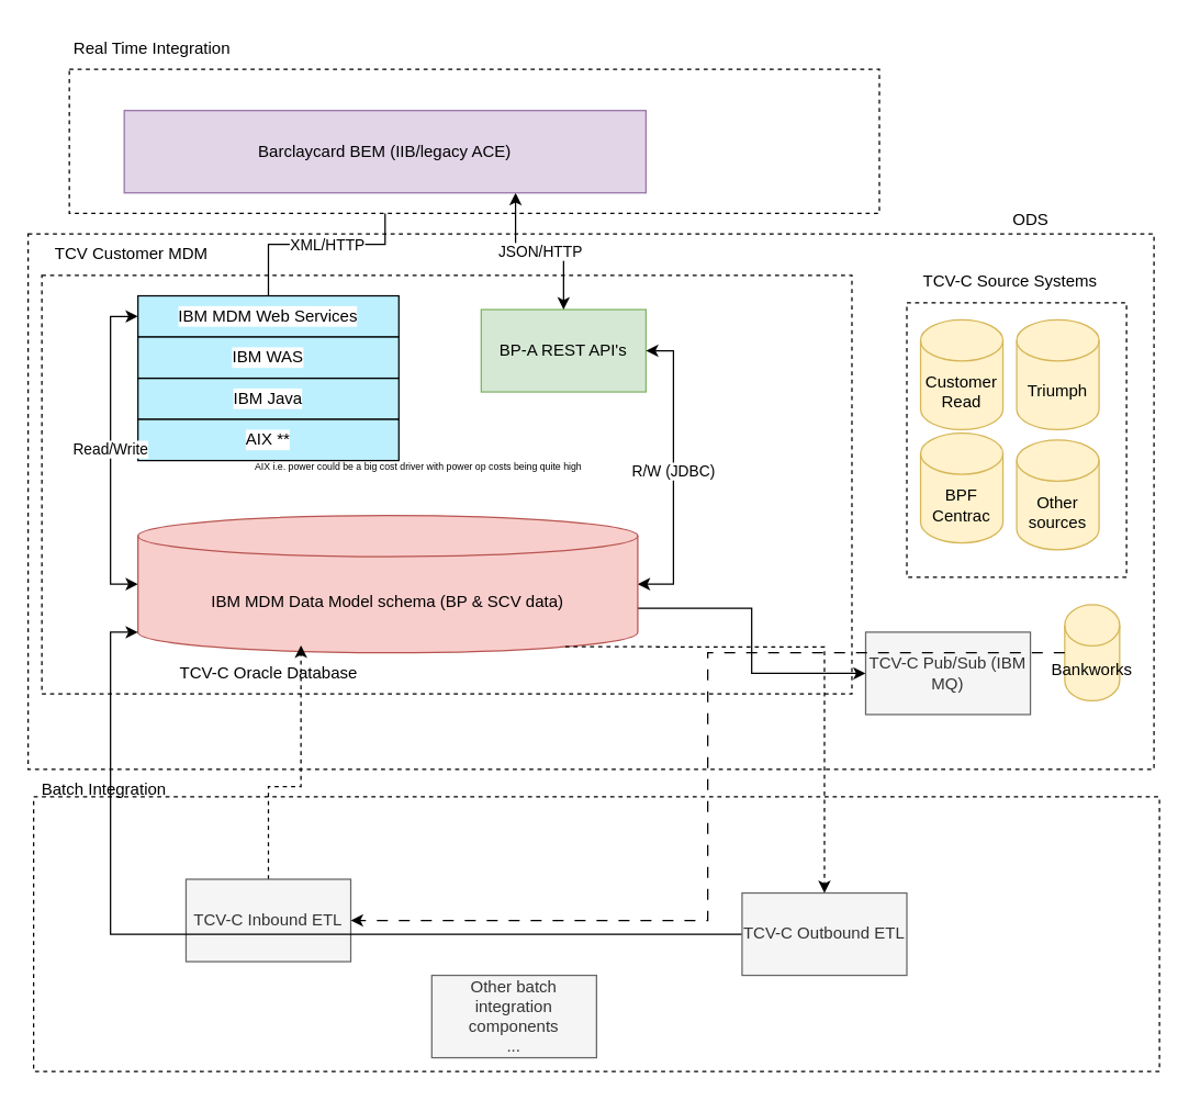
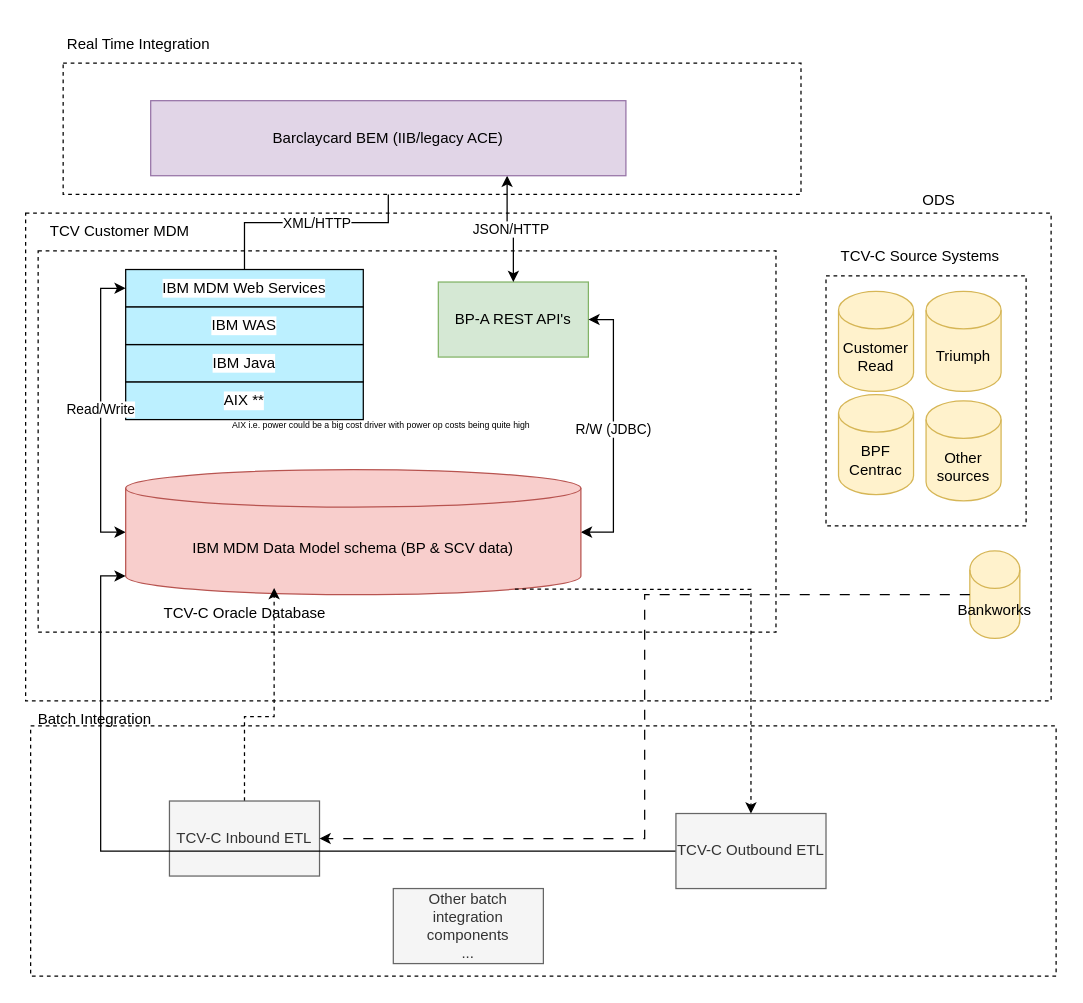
  <mxCell id="0" />
  <mxCell id="1" parent="0" />
  <mxCell id="2" value="" style="rounded=0;whiteSpace=wrap;html=1;dashed=1;" vertex="1" parent="1"><mxGeometry y="170" width="820" height="390" as="geometry" x="20" /></mxCell>
  <mxCell id="3" value="" style="rounded=0;whiteSpace=wrap;html=1;dashed=1;" vertex="1" parent="1"><mxGeometry x="30" y="200" width="590" height="305" as="geometry" /></mxCell>
  <mxCell id="4" value="XML/HTTP" style="edgeStyle=orthogonalEdgeStyle;rounded=0;orthogonalLoop=1;jettySize=auto;html=1;exitX=0.5;exitY=0;exitDx=0;exitDy=0;" edge="1" parent="1" source="5" target="19"><mxGeometry relative="1" as="geometry" /></mxCell>
  <mxCell id="5" value="IBM MDM Web Services" style="rounded=0;whiteSpace=wrap;html=1;labelBackgroundColor=default;fillColor=#bcf0ff;" vertex="1" parent="1"><mxGeometry x="100" y="215" width="190" height="30" as="geometry" /></mxCell>
  <mxCell id="6" value="IBM Java" style="rounded=0;whiteSpace=wrap;html=1;labelBackgroundColor=default;fillColor=#bcf0ff;" vertex="1" parent="1"><mxGeometry x="100" y="275" width="190" height="30" as="geometry" /></mxCell>
  <mxCell id="7" value="IBM WAS" style="rounded=0;whiteSpace=wrap;html=1;labelBackgroundColor=default;fillColor=#bcf0ff;" vertex="1" parent="1"><mxGeometry x="100" y="245" width="190" height="30" as="geometry" /></mxCell>
  <mxCell id="8" value="AIX **" style="rounded=0;whiteSpace=wrap;html=1;labelBackgroundColor=default;fillColor=#bcf0ff;" vertex="1" parent="1"><mxGeometry x="100" y="305" width="190" height="30" as="geometry" /></mxCell>
  <mxCell id="9" value="AIX i.e. power could be a big cost driver with power op costs being quite high" style="text;html=1;align=center;verticalAlign=middle;resizable=0;points=[];autosize=1;strokeColor=none;fillColor=none;fontSize=7;" vertex="1" parent="1"><mxGeometry x="174" y="330" width="260" height="20" as="geometry" /></mxCell>
  <mxCell id="10" value="BP-A REST API's" style="whiteSpace=wrap;html=1;fillColor=#d5e8d4;strokeColor=#82b366;" vertex="1" parent="1"><mxGeometry x="350" y="225" width="120" height="60" as="geometry" /></mxCell>
  <mxCell id="11" value="Read/Write" style="edgeStyle=orthogonalEdgeStyle;rounded=0;orthogonalLoop=1;jettySize=auto;html=1;exitX=0;exitY=0.5;exitDx=0;exitDy=0;exitPerimeter=0;entryX=0;entryY=0.5;entryDx=0;entryDy=0;startArrow=classic;startFill=1;" edge="1" parent="1" source="14" target="5"><mxGeometry relative="1" as="geometry" /></mxCell>
  <mxCell id="12" value="R/W (JDBC)" style="edgeStyle=orthogonalEdgeStyle;rounded=0;orthogonalLoop=1;jettySize=auto;html=1;exitX=1;exitY=0.5;exitDx=0;exitDy=0;exitPerimeter=0;entryX=1;entryY=0.5;entryDx=0;entryDy=0;startArrow=classic;startFill=1;" edge="1" parent="1" source="14" target="10"><mxGeometry relative="1" as="geometry"><mxPoint as="offset" /></mxGeometry></mxCell>
- <mxCell id="13" style="edgeStyle=orthogonalEdgeStyle;rounded=0;orthogonalLoop=1;jettySize=auto;html=1;exitX=1;exitY=0;exitDx=0;exitDy=67.5;exitPerimeter=0;entryX=0;entryY=0.5;entryDx=0;entryDy=0;" edge="1" parent="1" source="14" target="37"><mxGeometry relative="1" as="geometry" /></mxCell>
  <mxCell id="14" value="IBM MDM Data Model schema (BP &amp;amp; SCV data)" style="shape=cylinder3;whiteSpace=wrap;html=1;boundedLbl=1;backgroundOutline=1;size=15;fillColor=#f8cecc;strokeColor=#b85450;" vertex="1" parent="1"><mxGeometry x="100" y="375" width="364" height="100" as="geometry" /></mxCell>
  <mxCell id="15" value="" style="rounded=0;whiteSpace=wrap;html=1;dashed=1;" vertex="1" parent="1"><mxGeometry x="50" y="50" width="590" height="105" as="geometry" /></mxCell>
  <mxCell id="16" value="TCV-C Oracle Database" style="text;html=1;align=center;verticalAlign=middle;resizable=0;points=[];autosize=1;strokeColor=none;fillColor=none;" vertex="1" parent="1"><mxGeometry x="120" y="475" width="150" height="30" as="geometry" /></mxCell>
  <mxCell id="17" value="TCV Customer MDM" style="text;html=1;align=center;verticalAlign=middle;resizable=0;points=[];autosize=1;strokeColor=none;fillColor=none;" vertex="1" parent="1"><mxGeometry x="30" y="170" width="130" height="30" as="geometry" /></mxCell>
  <mxCell id="18" value="JSON/HTTP" style="edgeStyle=orthogonalEdgeStyle;rounded=0;orthogonalLoop=1;jettySize=auto;html=1;exitX=0.75;exitY=1;exitDx=0;exitDy=0;startArrow=classic;startFill=1;" edge="1" parent="1" source="19" target="10"><mxGeometry relative="1" as="geometry" /></mxCell>
- <mxCell id="19" value="Barclaycard BEM (IIB/legacy ACE)" style="whiteSpace=wrap;html=1;fillColor=#e1d5e7;strokeColor=#9673a6;" vertex="1" parent="1"><mxGeometry x="90" y="80" width="380" height="60" as="geometry" /></mxCell>
+ <mxCell id="19" value="Barclaycard BEM (IIB/legacy ACE)" style="whiteSpace=wrap;html=1;fillColor=#e1d5e7;strokeColor=#9673a6;" vertex="1" parent="1"><mxGeometry x="120" y="80" width="380" height="60" as="geometry" /></mxCell>
  <mxCell id="20" value="Real Time Integration" style="text;html=1;align=center;verticalAlign=middle;resizable=0;points=[];autosize=1;strokeColor=none;fillColor=none;" vertex="1" parent="1"><mxGeometry x="40" y="20" width="140" height="30" as="geometry" /></mxCell>
  <mxCell id="21" value="ODS" style="text;html=1;align=center;verticalAlign=middle;resizable=0;points=[];autosize=1;strokeColor=none;fillColor=none;" vertex="1" parent="1"><mxGeometry x="725" y="145" width="50" height="30" as="geometry" /></mxCell>
  <mxCell id="22" value="" style="rounded=0;whiteSpace=wrap;html=1;dashed=1;" vertex="1" parent="1"><mxGeometry x="660" y="220" width="160" height="200" as="geometry" /></mxCell>
  <mxCell id="23" value="Triumph" style="shape=cylinder3;whiteSpace=wrap;html=1;boundedLbl=1;backgroundOutline=1;size=15;fillColor=#fff2cc;strokeColor=#d6b656;" vertex="1" parent="1"><mxGeometry x="740" y="232.5" width="60" height="80" as="geometry" /></mxCell>
  <mxCell id="24" value="BPF Centrac" style="shape=cylinder3;whiteSpace=wrap;html=1;boundedLbl=1;backgroundOutline=1;size=15;fillColor=#fff2cc;strokeColor=#d6b656;" vertex="1" parent="1"><mxGeometry x="670" y="315" width="60" height="80" as="geometry" /></mxCell>
  <mxCell id="25" value="Other sources" style="shape=cylinder3;whiteSpace=wrap;html=1;boundedLbl=1;backgroundOutline=1;size=15;fillColor=#fff2cc;strokeColor=#d6b656;" vertex="1" parent="1"><mxGeometry x="740" y="320" width="60" height="80" as="geometry" /></mxCell>
  <mxCell id="26" value="Customer Read" style="shape=cylinder3;whiteSpace=wrap;html=1;boundedLbl=1;backgroundOutline=1;size=15;fillColor=#fff2cc;strokeColor=#d6b656;" vertex="1" parent="1"><mxGeometry x="670" y="232.5" width="60" height="80" as="geometry" /></mxCell>
  <mxCell id="27" value="TCV-C Source Systems" style="text;html=1;align=center;verticalAlign=middle;resizable=0;points=[];autosize=1;strokeColor=none;fillColor=none;" vertex="1" parent="1"><mxGeometry x="660" y="190" width="150" height="30" as="geometry" /></mxCell>
  <mxCell id="28" value="" style="rounded=0;whiteSpace=wrap;html=1;dashed=1;" vertex="1" parent="1"><mxGeometry x="24" y="580" width="820" height="200" as="geometry" /></mxCell>
  <mxCell id="29" value="Batch Integration" style="text;html=1;align=center;verticalAlign=middle;resizable=0;points=[];autosize=1;strokeColor=none;fillColor=none;" vertex="1" parent="1"><mxGeometry y="560" width="110" height="30" as="geometry" x="20" /></mxCell>
  <mxCell id="30" style="edgeStyle=orthogonalEdgeStyle;rounded=0;orthogonalLoop=1;jettySize=auto;html=1;exitX=0.5;exitY=0;exitDx=0;exitDy=0;entryX=0.658;entryY=-0.178;entryDx=0;entryDy=0;entryPerimeter=0;dashed=1;" edge="1" parent="1" source="31" target="16"><mxGeometry relative="1" as="geometry" /></mxCell>
  <mxCell id="31" value="TCV-C Inbound ETL" style="rounded=0;whiteSpace=wrap;html=1;fillColor=#f5f5f5;fontColor=#333333;strokeColor=#666666;" vertex="1" parent="1"><mxGeometry x="135" y="640" width="120" height="60" as="geometry" /></mxCell>
  <mxCell id="32" style="edgeStyle=orthogonalEdgeStyle;rounded=0;orthogonalLoop=1;jettySize=auto;html=1;exitX=0;exitY=0.5;exitDx=0;exitDy=0;entryX=0;entryY=1;entryDx=0;entryDy=-15;entryPerimeter=0;" edge="1" parent="1" source="33" target="14"><mxGeometry relative="1" as="geometry" /></mxCell>
  <mxCell id="33" value="TCV-C Outbound ETL" style="rounded=0;whiteSpace=wrap;html=1;fillColor=#f5f5f5;fontColor=#333333;strokeColor=#666666;" vertex="1" parent="1"><mxGeometry x="540" y="650" width="120" height="60" as="geometry" /></mxCell>
  <mxCell id="34" value="Other batch integration components &lt;br&gt;..." style="rounded=0;whiteSpace=wrap;html=1;fillColor=#f5f5f5;fontColor=#333333;strokeColor=#666666;" vertex="1" parent="1"><mxGeometry x="314" y="710" width="120" height="60" as="geometry" /></mxCell>
  <mxCell id="35" style="edgeStyle=orthogonalEdgeStyle;rounded=0;orthogonalLoop=1;jettySize=auto;html=1;exitX=0.855;exitY=1;exitDx=0;exitDy=-4.35;exitPerimeter=0;dashed=1;" edge="1" parent="1" source="14" target="33"><mxGeometry relative="1" as="geometry" /></mxCell>
  <mxCell id="36" value="Bankworks" style="shape=cylinder3;whiteSpace=wrap;html=1;boundedLbl=1;backgroundOutline=1;size=15;fillColor=#fff2cc;strokeColor=#d6b656;" vertex="1" parent="1"><mxGeometry x="775" y="440" width="40" height="70" as="geometry" /></mxCell>
- <mxCell id="37" value="TCV-C Pub/Sub (IBM MQ)" style="rounded=0;whiteSpace=wrap;html=1;fillColor=#f5f5f5;fontColor=#333333;strokeColor=#666666;" vertex="1" parent="1"><mxGeometry x="630" y="460" width="120" height="60" as="geometry" /></mxCell>
  <mxCell id="38" style="edgeStyle=orthogonalEdgeStyle;rounded=0;orthogonalLoop=1;jettySize=auto;html=1;entryX=1;entryY=0.5;entryDx=0;entryDy=0;dashed=1;dashPattern=8 8;" edge="1" parent="1" source="36" target="31"><mxGeometry relative="1" as="geometry" /></mxCell>
